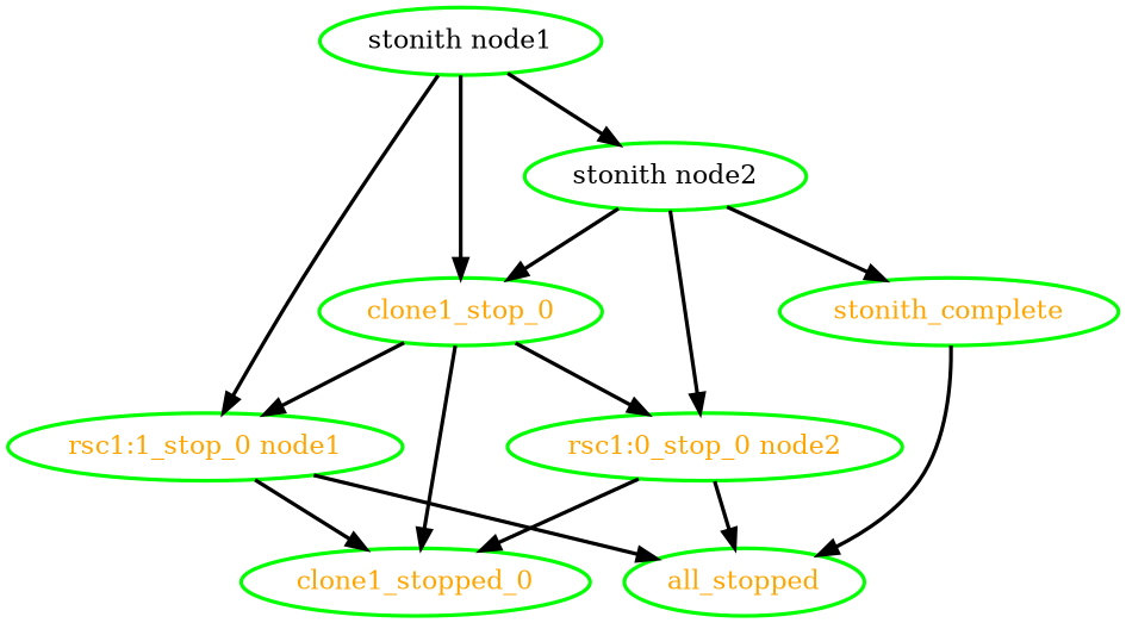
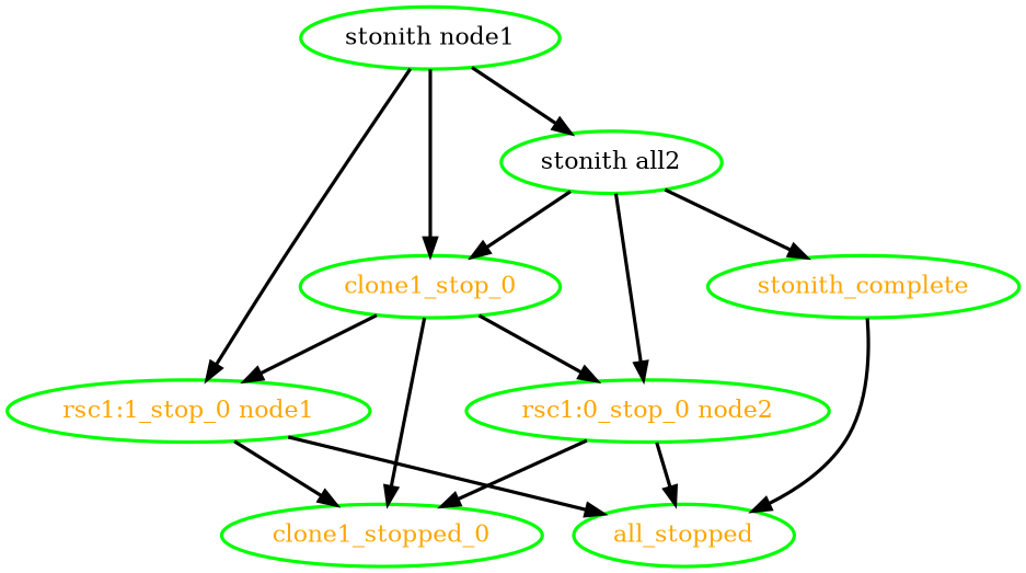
  digraph {
    node [color=green fontcolor=orange style=bold]
    edge [style=bold]
    all_stopped
    clone1_stop_0
    clone1_stopped_0
    "rsc1:0_stop_0 node2"
    "rsc1:1_stop_0 node1"
    "stonith node1" [fontcolor=black]
-   "stonith node2" [fontcolor=black]
+   "stonith node2" [fontcolor=black label="stonith all2"]
    stonith_complete
    clone1_stop_0 -> clone1_stopped_0
    clone1_stop_0 -> "rsc1:0_stop_0 node2"
    clone1_stop_0 -> "rsc1:1_stop_0 node1"
    "rsc1:0_stop_0 node2" -> all_stopped
    "rsc1:0_stop_0 node2" -> clone1_stopped_0
    "rsc1:1_stop_0 node1" -> all_stopped
    "rsc1:1_stop_0 node1" -> clone1_stopped_0
    "stonith node1" -> clone1_stop_0
    "stonith node1" -> "rsc1:1_stop_0 node1"
    "stonith node1" -> "stonith node2"
    "stonith node2" -> clone1_stop_0
    "stonith node2" -> "rsc1:0_stop_0 node2"
    "stonith node2" -> stonith_complete
    stonith_complete -> all_stopped
  }
